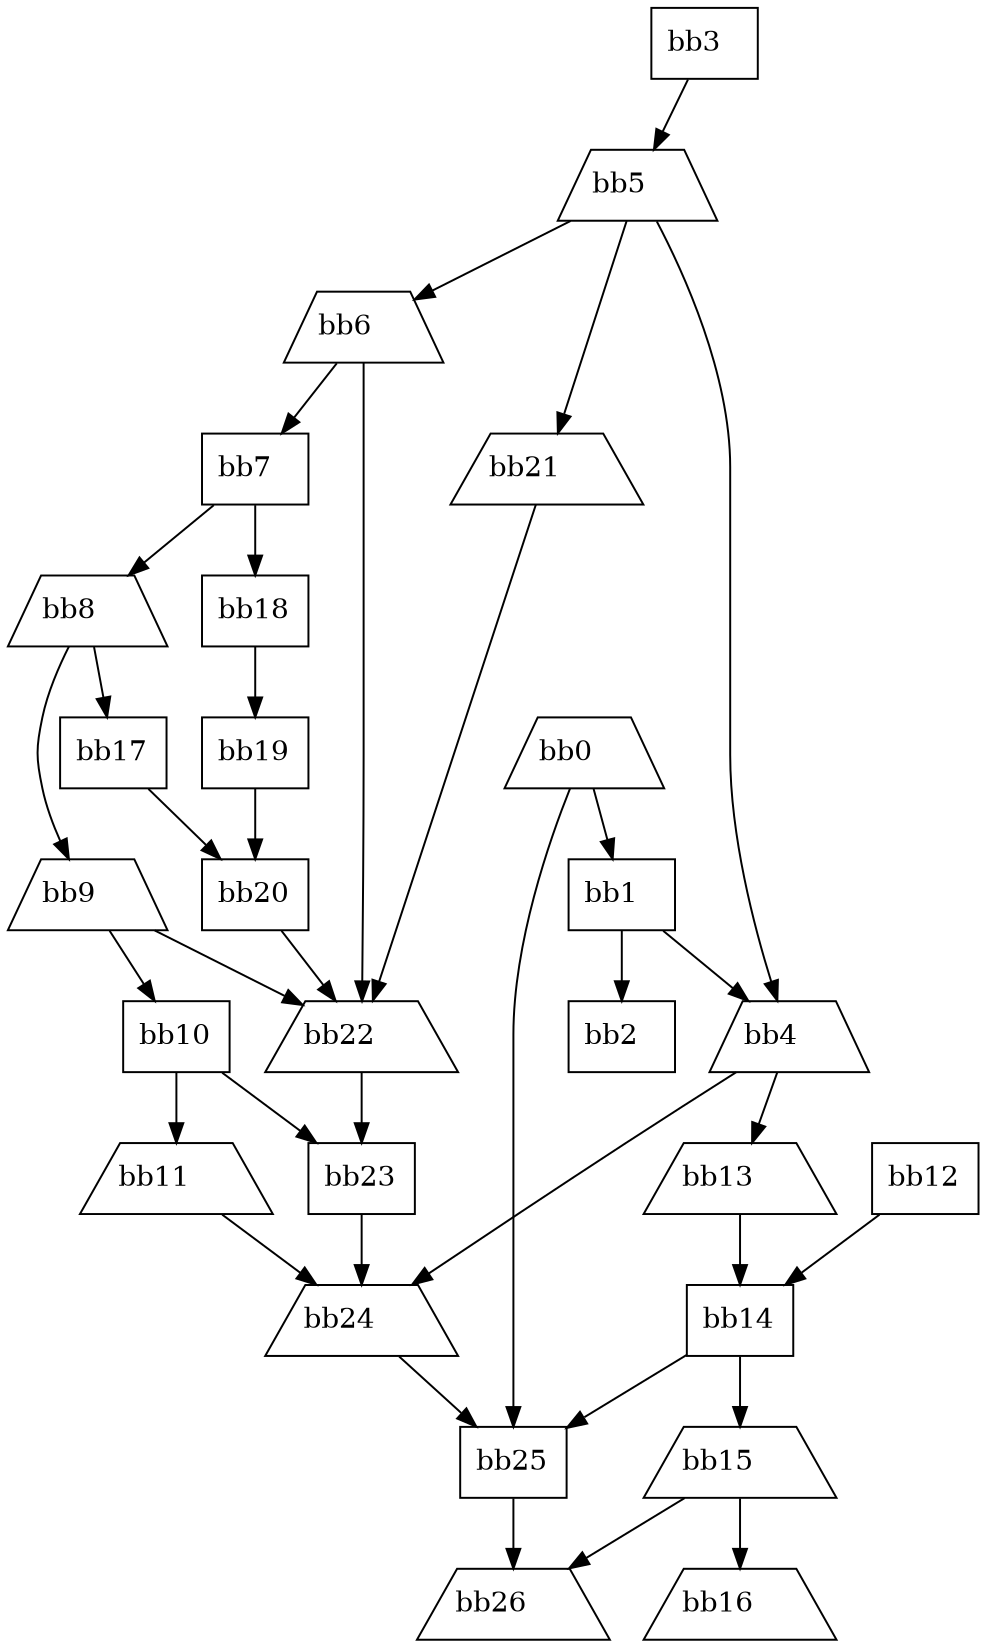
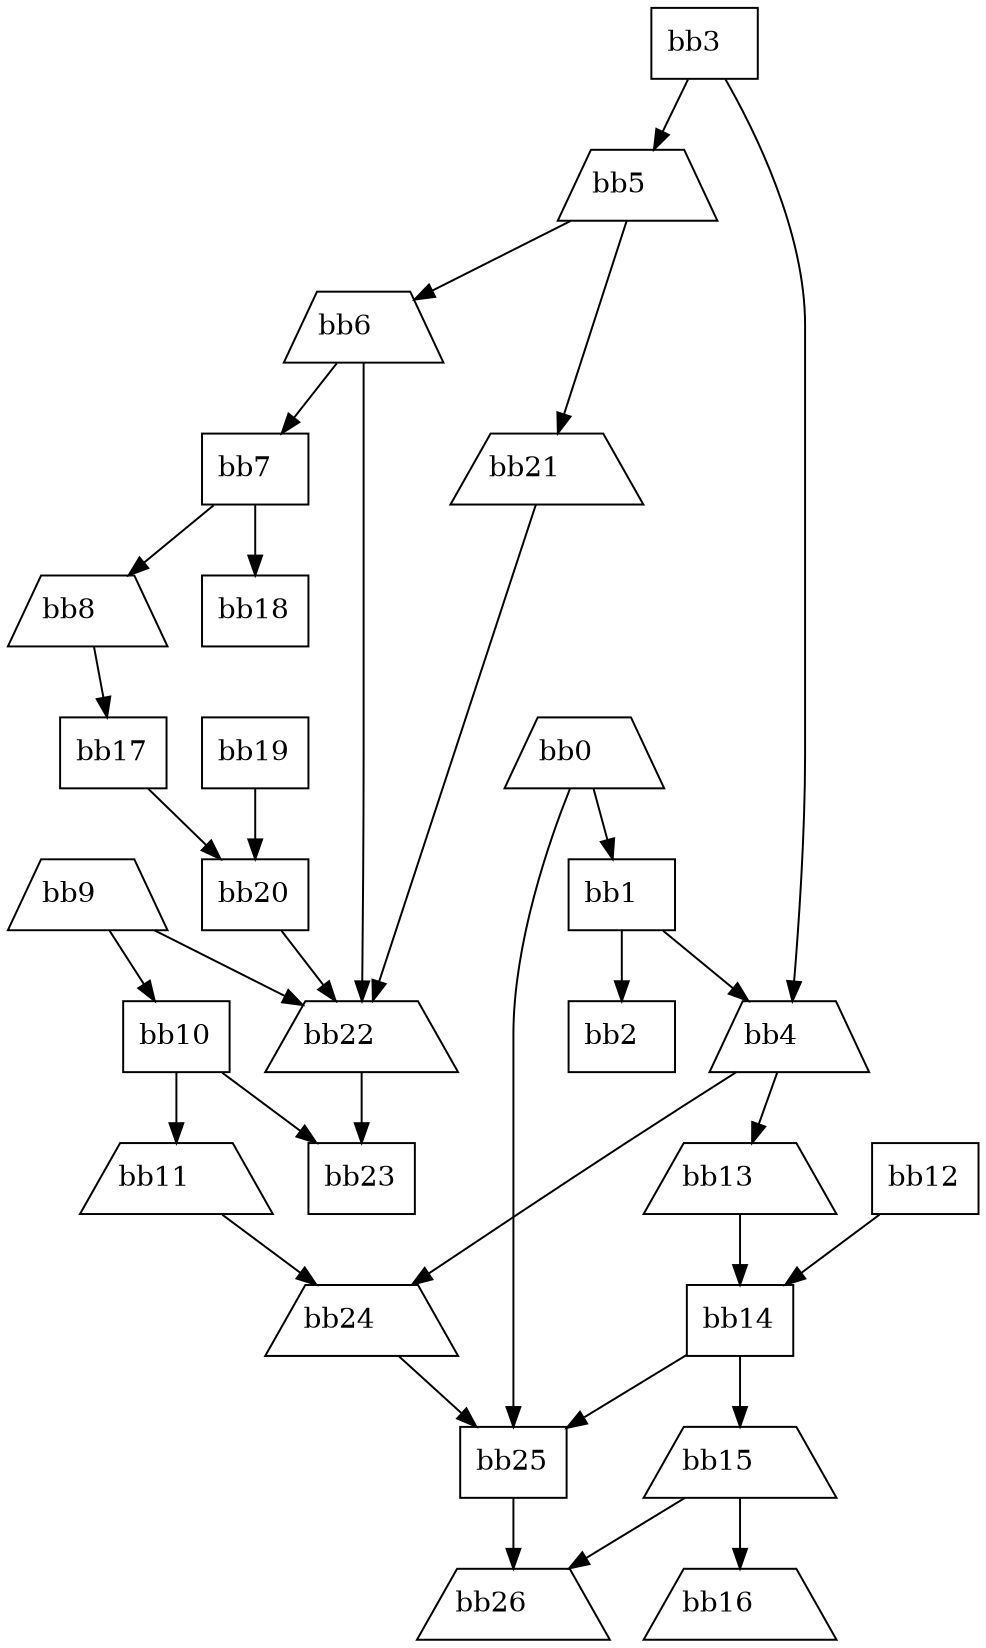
  digraph {
    node [shape=trapezium]
    n1 [label="bb0\l"]
    n2 [label="bb1\l" shape=box]
    n3 [label="bb25\l" shape=box]
    n4 [label="bb2\l" shape=box]
    n5 [label="bb4\l"]
    n6 [label="bb26\l"]
    n7 [label="bb3\l" shape=box]
    n8 [label="bb5\l"]
    n9 [label="bb13\l"]
    n10 [label="bb24\l"]
    n11 [label="bb6\l"]
    n12 [label="bb21\l"]
    n13 [label="bb14\l" shape=box]
    n14 [label="bb7\l" shape=box]
    n15 [label="bb22\l"]
    n16 [label="bb8\l"]
    n17 [label="bb18\l" shape=box]
    n18 [label="bb23\l" shape=box]
    n19 [label="bb9\l"]
    n20 [label="bb17\l" shape=box]
    n21 [label="bb19\l" shape=box]
    n22 [label="bb10\l" shape=box]
    n23 [label="bb20\l" shape=box]
    n24 [label="bb11\l"]
    n25 [label="bb12\l" shape=box]
    n26 [label="bb15\l"]
    n27 [label="bb16\l"]
    n1 -> n2
    n1 -> n3
    n2 -> n4
    n2 -> n5
    n3 -> n6
    n5 -> n9
    n5 -> n10
-   n8 -> n5
+   n7 -> n5
    n7 -> n8
    n8 -> n11
    n8 -> n12
    n9 -> n13
    n10 -> n3
    n11 -> n14
    n11 -> n15
    n12 -> n15
    n13 -> n3
    n13 -> n26
    n14 -> n16
    n14 -> n17
    n15 -> n18
-   n16 -> n19
    n16 -> n20
-   n17 -> n21
-   n18 -> n10
    n19 -> n15
    n19 -> n22
    n20 -> n23
    n21 -> n23
    n22 -> n18
    n22 -> n24
    n23 -> n15
    n24 -> n10
    n25 -> n13
    n26 -> n6
    n26 -> n27
  }
